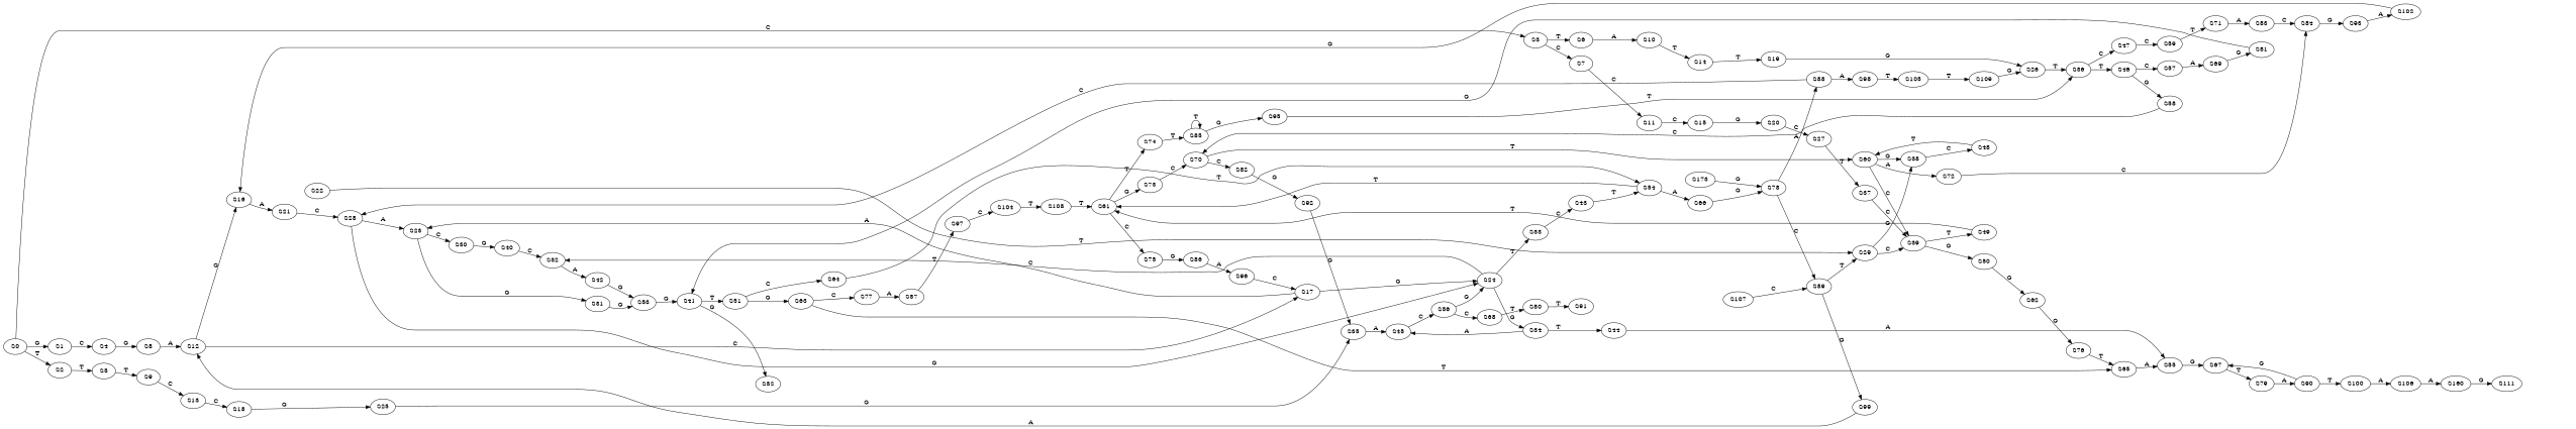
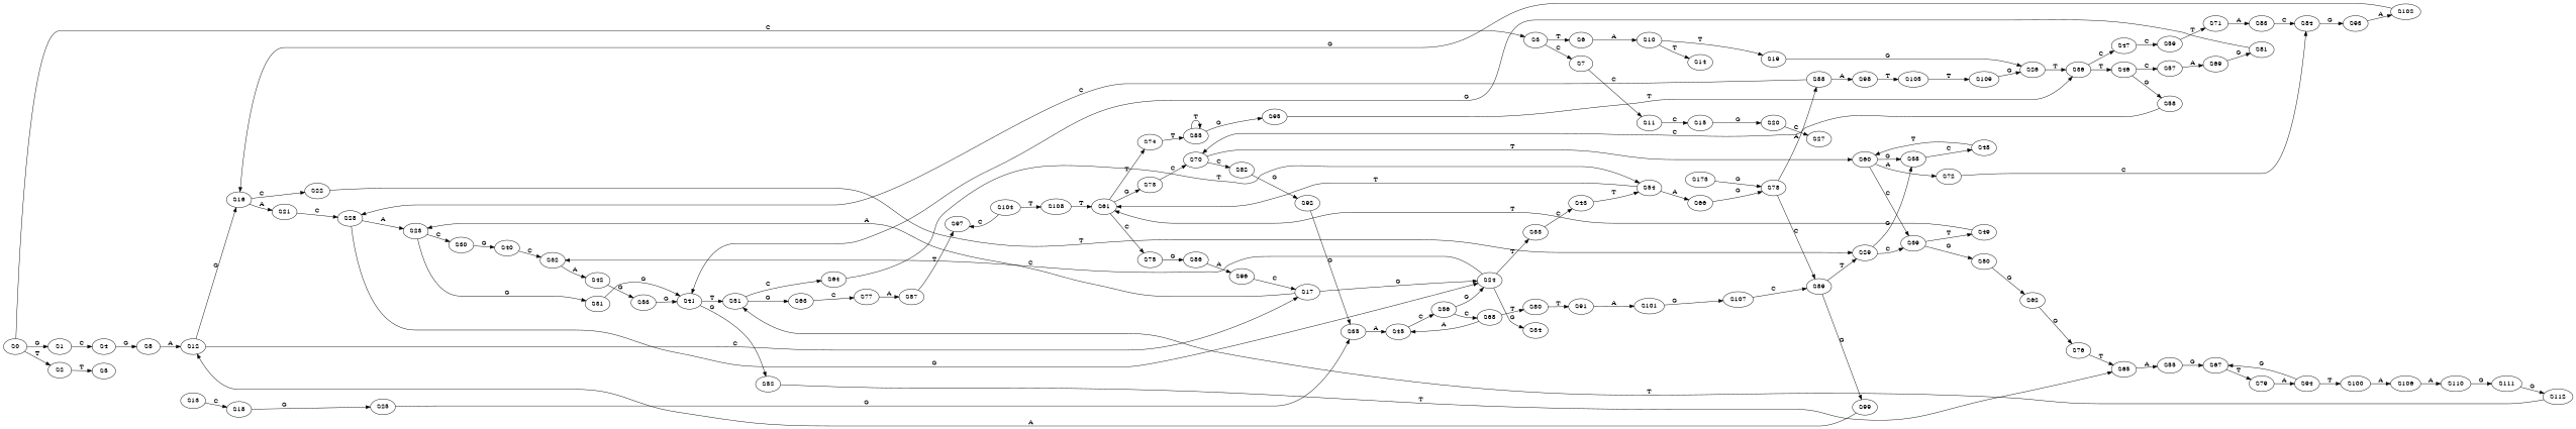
  strict digraph {
    rankdir=LR
    S0
    S1
    S2
    S3
    S4
    S5
    S6
    S7
    S8
-   S9
    S10
    S11
    S12
    S13
    S14
    S15
    S16
    S17
    S18
    S19
    S20
    S21
    S22
    S23
    S24
    S25
    S26
    S27
    S28
    S29
    S30
    S31
    S32
    S33
    S34
    S35
    S36
-   S37
    S38
    S39
    S40
    S41
    S42
    S43
-   S44
    S45
    S46
    S47
    S48
    S49
    S50
    S51
    S52
    S53
    S54
    S55
    S56
    S57
    S58
    S59
    S60
    S61
    S62
    S63
    S64
    S65
    S66
    S67
    S68
    S69
    S70
    S71
    S72
    S73
    S74
    S75
    S76
    S77
    S78
    S79
    S80
    S81
    S82
    S83
    S84
    S85
    S86
    S87
    S88
    S89
-   S90
+   S90 [label=S94]
    S91
    S92
    S93
    S95
    S96
    S97
    S98
    S99
    S100
+   S101
    S102
    S104
    S105
    S106
    S107
    n107 [label=S173]
    S108
    S109
-   S110 [label=S160]
+   S110
    S111
+   S112
    S0 -> S1 [label=G]
    S0 -> S2 [label=T]
    S0 -> S3 [label=C]
    S1 -> S4 [label=C]
    S2 -> S5 [label=T]
    S3 -> S6 [label=T]
    S3 -> S7 [label=C]
    S4 -> S8 [label=G]
-   S5 -> S9 [label=T]
    S6 -> S10 [label=A]
    S7 -> S11 [label=C]
    S8 -> S12 [label=A]
-   S9 -> S13 [label=C]
    S10 -> S14 [label=T]
    S11 -> S15 [label=C]
    S12 -> S16 [label=G]
    S12 -> S17 [label=C]
    S13 -> S18 [label=C]
-   S14 -> S19 [label=T]
+   S10 -> S19 [label=T]
    S15 -> S20 [label=G]
    S16 -> S21 [label=A]
+   S16 -> S22 [label=C]
    S17 -> S23 [label=A]
    S17 -> S24 [label=G]
    S18 -> S25 [label=G]
    S19 -> S26 [label=G]
    S20 -> S27 [label=C]
    S21 -> S28 [label=C]
    S22 -> S29 [label=T]
    S23 -> S30 [label=C]
    S23 -> S31 [label=G]
    S24 -> S32 [label=C]
    S24 -> S33 [label=T]
    S24 -> S34 [label=G]
    S25 -> S35 [label=G]
    S26 -> S36 [label=T]
-   S27 -> S37 [label=T]
    S28 -> S23 [label=A]
    S28 -> S24 [label=G]
    S29 -> S38 [label=G]
    S29 -> S39 [label=C]
    S30 -> S40 [label=G]
-   S31 -> S53 [label=G]
+   S31 -> S41 [label=G]
    S32 -> S42 [label=A]
    S33 -> S43 [label=C]
-   S34 -> S44 [label=T]
-   S34 -> S45 [label=A]
+   S68 -> S45 [label=A]
    S35 -> S45 [label=A]
    S36 -> S46 [label=T]
    S36 -> S47 [label=C]
-   S37 -> S39 [label=C]
    S38 -> S48 [label=C]
    S39 -> S49 [label=T]
    S39 -> S50 [label=G]
    S40 -> S32 [label=C]
    S41 -> S51 [label=T]
    S41 -> S52 [label=G]
    S42 -> S53 [label=G]
    S43 -> S54 [label=T]
-   S44 -> S55 [label=A]
    S45 -> S56 [label=C]
    S46 -> S57 [label=C]
    S46 -> S58 [label=G]
    S47 -> S59 [label=C]
    S48 -> S60 [label=T]
    S49 -> S61 [label=T]
    S50 -> S62 [label=G]
    S51 -> S63 [label=G]
    S51 -> S64 [label=C]
-   S63 -> S65 [label=T]
+   S52 -> S65 [label=T]
    S53 -> S41 [label=G]
    S54 -> S61 [label=T]
    S54 -> S66 [label=A]
    S55 -> S67 [label=G]
    S56 -> S24 [label=G]
    S56 -> S68 [label=C]
    S57 -> S69 [label=A]
    S58 -> S70 [label=C]
    S59 -> S71 [label=T]
    S60 -> S38 [label=G]
    S60 -> S39 [label=C]
    S60 -> S72 [label=A]
    S61 -> S73 [label=G]
    S61 -> S74 [label=T]
    S61 -> S75 [label=C]
    S62 -> S76 [label=G]
    S63 -> S77 [label=C]
    S64 -> S54 [label=T]
    S65 -> S55 [label=A]
    S66 -> S78 [label=G]
    S67 -> S79 [label=T]
    S68 -> S80 [label=T]
    S69 -> S81 [label=G]
    S70 -> S60 [label=T]
    S70 -> S82 [label=C]
    S71 -> S83 [label=A]
    S72 -> S84 [label=C]
    S73 -> S70 [label=C]
    S74 -> S85 [label=T]
    S75 -> S86 [label=G]
    S76 -> S65 [label=T]
    S77 -> S87 [label=A]
    S78 -> S88 [label=A]
    S78 -> S89 [label=C]
    S79 -> S90 [label=A]
    S80 -> S91 [label=T]
    S81 -> S41 [label=G]
    S82 -> S92 [label=G]
    S83 -> S84 [label=C]
    S84 -> S93 [label=G]
    S85 -> S85 [label=T]
    S85 -> S95 [label=G]
    S86 -> S96 [label=A]
    S87 -> S97 [label=T]
    S88 -> S28 [label=C]
    S88 -> S98 [label=A]
    S89 -> S29 [label=T]
    S89 -> S99 [label=G]
    S90 -> S67 [label=G]
    S90 -> S100 [label=T]
+   S91 -> S101 [label=A]
    S92 -> S35 [label=G]
    S93 -> S102 [label=A]
    S95 -> S36 [label=T]
    S96 -> S17 [label=C]
-   S97 -> S104 [label=C]
+   S104 -> S97 [label=C]
    S98 -> S105 [label=T]
    S99 -> S12 [label=A]
    S100 -> S106 [label=A]
+   S101 -> S107 [label=G]
    S102 -> S16 [label=G]
    S104 -> S108 [label=T]
    S105 -> S109 [label=T]
    S106 -> S110 [label=A]
    S107 -> S89 [label=C]
    n107 -> S78 [label=G]
    S108 -> S61 [label=T]
    S109 -> S26 [label=G]
    S110 -> S111 [label=G]
+   S111 -> S112 [label=G]
+   S112 -> S51 [label=T]
  }
